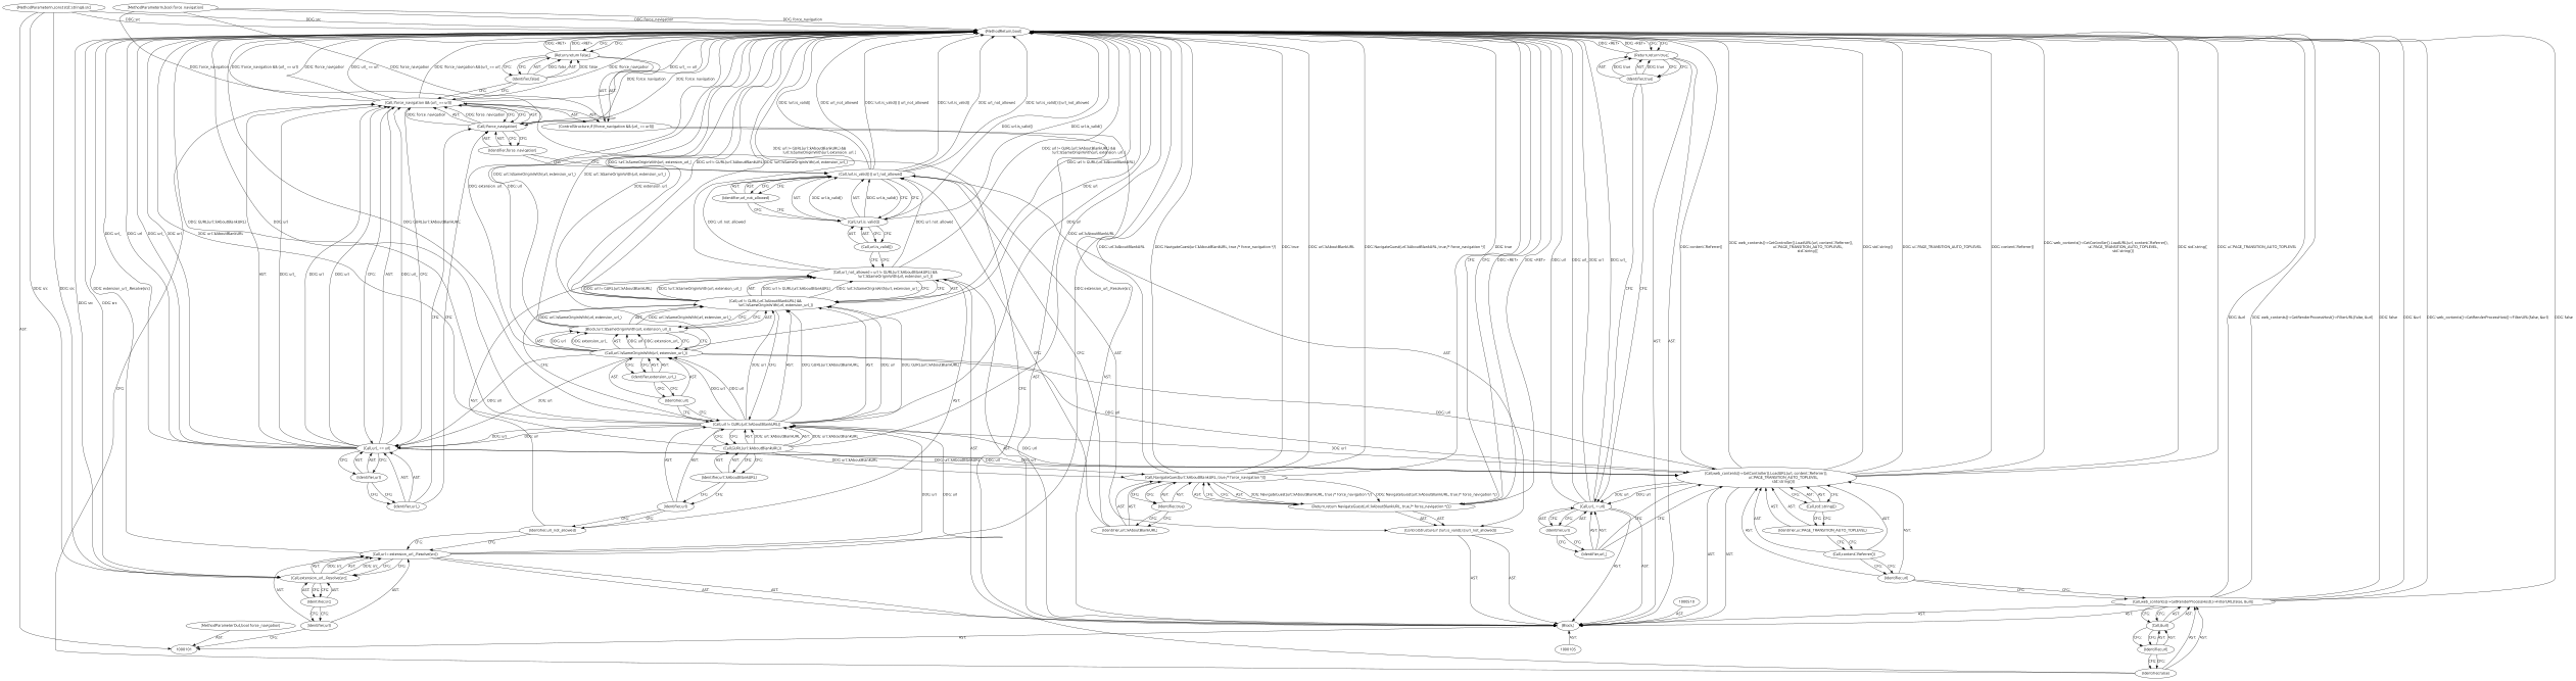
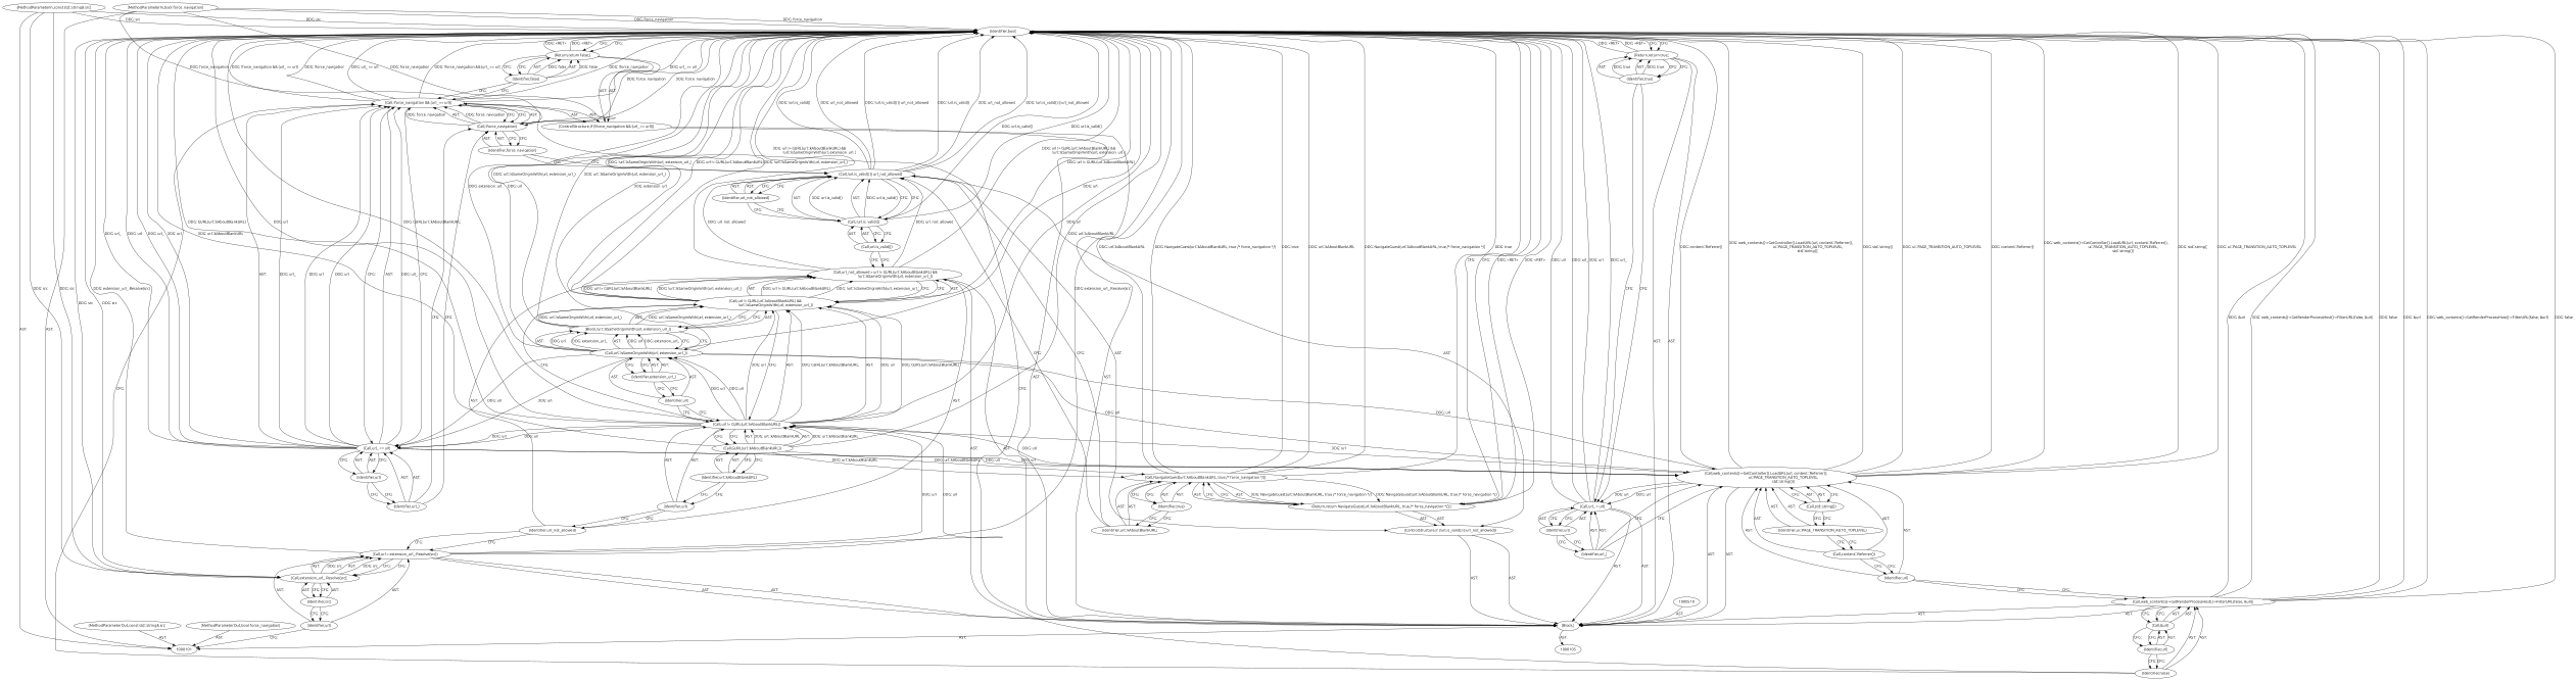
  digraph {
    fontname=Ubuntu
    node [fontname=Ubuntu]
    edge [fontname=Ubuntu]
-   n1 [label="(MethodReturn,bool)"]
+   n1 [label="(Identifier,bool)"]
    n2 [label="(Return,return false;)"]
    n3 [label="(Return,return true;)"]
    n4 [label="(Return,return NavigateGuest(url::kAboutBlankURL, true /* force_navigation */);)"]
    n5 [label="(ControlStructure,if (!force_navigation && (url_ == url)))"]
    n6 [label="(Identifier,false)"]
    n7 [label="(Block,)"]
    n8 [label="(Identifier,true)"]
    n9 [label="(Call,NavigateGuest(url::kAboutBlankURL, true /* force_navigation */))"]
    n10 [label="(ControlStructure,if (!url.is_valid() || url_not_allowed))"]
    n11 [label="(MethodParameterIn,const std::string& src)"]
    1000101
    n13 [label="(Call,extension_url_.Resolve(src))"]
    n14 [label="(Identifier,src)"]
    n15 [label="(Call,url = extension_url_.Resolve(src))"]
+   n16 [label="(MethodParameterOut,const std::string& src)"]
    n17 [label="(Call,url_ == url)"]
    n18 [label="(Identifier,url)"]
    n19 [label="(Call,!force_navigation && (url_ == url))"]
    n20 [label="(Call,web_contents()->GetController().LoadURL(url, content::Referrer(),\n                                          ui::PAGE_TRANSITION_AUTO_TOPLEVEL,\n                                          std::string()))"]
    n21 [label="(Identifier,url_)"]
    n22 [label="(Call,!force_navigation)"]
    n23 [label="(Call,std::string())"]
    n24 [label="(Call,url_ = url)"]
    n25 [label="(Identifier,force_navigation)"]
    n26 [label="(Call,!url.is_valid() || url_not_allowed)"]
    n27 [label="(Identifier,url_not_allowed)"]
    n28 [label="(Call,!url.is_valid())"]
    n29 [label="(Call,web_contents()->GetRenderProcessHost()->FilterURL(false, &url))"]
    n30 [label="(Call,&url)"]
    n31 [label="(Identifier,url)"]
    n32 [label="(Identifier,false)"]
    n33 [label="(Identifier,ui::PAGE_TRANSITION_AUTO_TOPLEVEL)"]
    n34 [label="(Identifier,url)"]
    n35 [label="(Identifier,url)"]
    n36 [label="(Call,content::Referrer())"]
    n37 [label="(Identifier,url_)"]
    n38 [label="(MethodParameterIn,bool force_navigation)"]
    n39 [label="(MethodParameterOut,bool force_navigation)"]
    n40 [label="(Identifier,url)"]
    n41 [label="(Call,url != GURL(url::kAboutBlankURL))"]
    n42 [label="(Call,url != GURL(url::kAboutBlankURL) &&\n                         !url::IsSameOriginWith(url, extension_url_))"]
    n43 [label="(Call,GURL(url::kAboutBlankURL))"]
    n44 [label="(Call,url::IsSameOriginWith(url, extension_url_))"]
    n45 [label="(Call,url_not_allowed = url != GURL(url::kAboutBlankURL) &&\n                         !url::IsSameOriginWith(url, extension_url_))"]
    n46 [label="(Block,!url::IsSameOriginWith(url, extension_url_))"]
    n47 [label="(Identifier,url::kAboutBlankURL)"]
    n48 [label="(Identifier,extension_url_)"]
    n49 [label="(Identifier,url)"]
    n50 [label="(Identifier,url_not_allowed)"]
    n51 [label="(Identifier,true)"]
    n52 [label="(Identifier,url)"]
    n53 [label="(Call,url.is_valid())"]
    n54 [label="(Identifier,url::kAboutBlankURL)"]
    1000105
    n56 [label=1000510]
    n1 -> n2 [label="CFG: "]
    n1 -> n2 [label="CFG: "]
    n1 -> n3 [label="CFG: "]
    n1 -> n3 [label="CFG: "]
    n1 -> n4 [label="CFG: "]
    n1 -> n4 [label="CFG: "]
    n2 -> n1 [label="DDG: <RET>"]
    n2 -> n1 [label="DDG: <RET>"]
    n2 -> n5 [label="AST: "]
    n2 -> n5 [label="AST: "]
    n2 -> n6 [label="CFG: "]
    n2 -> n6 [label="CFG: "]
    n3 -> n1 [label="DDG: <RET>"]
    n3 -> n1 [label="DDG: <RET>"]
    n3 -> n7 [label="AST: "]
    n3 -> n7 [label="AST: "]
    n3 -> n8 [label="CFG: "]
    n3 -> n8 [label="CFG: "]
    n4 -> n1 [label="DDG: <RET>"]
    n4 -> n1 [label="DDG: <RET>"]
    n4 -> n9 [label="CFG: "]
    n4 -> n9 [label="CFG: "]
    n4 -> n10 [label="AST: "]
    n4 -> n10 [label="AST: "]
    n5 -> n7 [label="AST: "]
    n5 -> n7 [label="AST: "]
    n6 -> n2 [label="AST: "]
    n6 -> n2 [label="DDG: false"]
    n6 -> n2 [label="AST: "]
    n6 -> n2 [label="DDG: false"]
    n6 -> n19 [label="CFG: "]
    n6 -> n19 [label="CFG: "]
    n7 -> 1000101 [label="AST: "]
    n8 -> n3 [label="AST: "]
    n8 -> n3 [label="DDG: true"]
    n8 -> n3 [label="AST: "]
    n8 -> n3 [label="DDG: true"]
    n8 -> n24 [label="CFG: "]
    n8 -> n24 [label="CFG: "]
    n9 -> n1 [label="DDG: NavigateGuest(url::kAboutBlankURL, true /* force_navigation */)"]
    n9 -> n1 [label="DDG: true"]
    n9 -> n1 [label="DDG: url::kAboutBlankURL"]
    n9 -> n1 [label="DDG: NavigateGuest(url::kAboutBlankURL, true /* force_navigation */)"]
    n9 -> n1 [label="DDG: true"]
    n9 -> n1 [label="DDG: url::kAboutBlankURL"]
    n9 -> n4 [label="AST: "]
    n9 -> n4 [label="DDG: NavigateGuest(url::kAboutBlankURL, true /* force_navigation */)"]
    n9 -> n4 [label="AST: "]
    n9 -> n4 [label="DDG: NavigateGuest(url::kAboutBlankURL, true /* force_navigation */)"]
    n9 -> n51 [label="CFG: "]
    n9 -> n51 [label="CFG: "]
    n10 -> n7 [label="AST: "]
    n10 -> n7 [label="AST: "]
    n11 -> n1 [label="DDG: src"]
    n11 -> n1 [label="DDG: src"]
    n11 -> 1000101 [label="AST: "]
    n11 -> n13 [label="DDG: src"]
    n11 -> n13 [label="DDG: src"]
    n13 -> n1 [label="DDG: src"]
    n13 -> n1 [label="DDG: src"]
    n13 -> n14 [label="CFG: "]
    n13 -> n14 [label="CFG: "]
    n13 -> n15 [label="AST: "]
    n13 -> n15 [label="DDG: src"]
    n13 -> n15 [label="AST: "]
    n13 -> n15 [label="DDG: src"]
    n14 -> n13 [label="AST: "]
    n14 -> n13 [label="AST: "]
    n14 -> n40 [label="CFG: "]
    n14 -> n40 [label="CFG: "]
    n15 -> n1 [label="DDG: extension_url_.Resolve(src)"]
    n15 -> n1 [label="DDG: extension_url_.Resolve(src)"]
    n15 -> n7 [label="AST: "]
    n15 -> n7 [label="AST: "]
    n15 -> n13 [label="CFG: "]
    n15 -> n13 [label="CFG: "]
    n15 -> n41 [label="DDG: url"]
    n15 -> n41 [label="DDG: url"]
+   n16 -> 1000101 [label="AST: "]
    n17 -> n1 [label="DDG: url_"]
    n17 -> n1 [label="DDG: url"]
    n17 -> n1 [label="DDG: url_"]
    n17 -> n1 [label="DDG: url"]
    n17 -> n18 [label="CFG: "]
    n17 -> n18 [label="CFG: "]
    n17 -> n19 [label="AST: "]
    n17 -> n19 [label="DDG: url_"]
    n17 -> n19 [label="DDG: url"]
    n17 -> n19 [label="AST: "]
    n17 -> n19 [label="DDG: url_"]
    n17 -> n19 [label="DDG: url"]
    n17 -> n20 [label="DDG: url"]
    n17 -> n20 [label="DDG: url"]
    n18 -> n17 [label="AST: "]
    n18 -> n17 [label="AST: "]
    n18 -> n21 [label="CFG: "]
    n18 -> n21 [label="CFG: "]
    n19 -> n1 [label="DDG: !force_navigation && (url_ == url)"]
    n19 -> n1 [label="DDG: !force_navigation"]
    n19 -> n1 [label="DDG: url_ == url"]
    n19 -> n1 [label="DDG: !force_navigation && (url_ == url)"]
    n19 -> n1 [label="DDG: !force_navigation"]
    n19 -> n1 [label="DDG: url_ == url"]
    n19 -> n5 [label="AST: "]
    n19 -> n5 [label="AST: "]
    n19 -> n17 [label="CFG: "]
    n19 -> n17 [label="CFG: "]
    n19 -> n22 [label="CFG: "]
    n19 -> n22 [label="CFG: "]
    n20 -> n1 [label="DDG: content::Referrer()"]
    n20 -> n1 [label="DDG: web_contents()->GetController().LoadURL(url, content::Referrer(),\n                                          ui::PAGE_TRANSITION_AUTO_TOPLEVEL,\n                                          std::string())"]
    n20 -> n1 [label="DDG: std::string()"]
    n20 -> n1 [label="DDG: ui::PAGE_TRANSITION_AUTO_TOPLEVEL"]
    n20 -> n1 [label="DDG: content::Referrer()"]
    n20 -> n1 [label="DDG: web_contents()->GetController().LoadURL(url, content::Referrer(),\n                                          ui::PAGE_TRANSITION_AUTO_TOPLEVEL,\n                                          std::string())"]
    n20 -> n1 [label="DDG: std::string()"]
    n20 -> n1 [label="DDG: ui::PAGE_TRANSITION_AUTO_TOPLEVEL"]
    n20 -> n7 [label="AST: "]
    n20 -> n7 [label="AST: "]
    n20 -> n23 [label="CFG: "]
    n20 -> n23 [label="CFG: "]
    n20 -> n24 [label="DDG: url"]
    n20 -> n24 [label="DDG: url"]
    n21 -> n17 [label="AST: "]
    n21 -> n17 [label="AST: "]
    n21 -> n22 [label="CFG: "]
    n21 -> n22 [label="CFG: "]
    n22 -> n1 [label="DDG: force_navigation"]
    n22 -> n1 [label="DDG: force_navigation"]
    n22 -> n19 [label="AST: "]
    n22 -> n19 [label="DDG: force_navigation"]
    n22 -> n19 [label="AST: "]
    n22 -> n19 [label="DDG: force_navigation"]
    n22 -> n25 [label="CFG: "]
    n22 -> n25 [label="CFG: "]
    n23 -> n20 [label="AST: "]
    n23 -> n20 [label="AST: "]
    n23 -> n33 [label="CFG: "]
    n23 -> n33 [label="CFG: "]
    n24 -> n1 [label="DDG: url"]
    n24 -> n1 [label="DDG: url_"]
    n24 -> n1 [label="DDG: url"]
    n24 -> n1 [label="DDG: url_"]
    n24 -> n7 [label="AST: "]
    n24 -> n7 [label="AST: "]
    n24 -> n34 [label="CFG: "]
    n24 -> n34 [label="CFG: "]
    n25 -> n22 [label="AST: "]
    n25 -> n22 [label="AST: "]
    n25 -> n26 [label="CFG: "]
    n25 -> n26 [label="CFG: "]
    n26 -> n1 [label="DDG: !url.is_valid()"]
    n26 -> n1 [label="DDG: url_not_allowed"]
    n26 -> n1 [label="DDG: !url.is_valid() || url_not_allowed"]
    n26 -> n1 [label="DDG: !url.is_valid()"]
    n26 -> n1 [label="DDG: url_not_allowed"]
    n26 -> n1 [label="DDG: !url.is_valid() || url_not_allowed"]
    n26 -> n10 [label="AST: "]
    n26 -> n10 [label="AST: "]
    n26 -> n27 [label="CFG: "]
    n26 -> n27 [label="CFG: "]
    n26 -> n28 [label="CFG: "]
    n26 -> n28 [label="CFG: "]
    n27 -> n26 [label="AST: "]
    n27 -> n26 [label="AST: "]
    n27 -> n28 [label="CFG: "]
    n27 -> n28 [label="CFG: "]
    n28 -> n1 [label="DDG: url.is_valid()"]
    n28 -> n1 [label="DDG: url.is_valid()"]
    n28 -> n26 [label="AST: "]
    n28 -> n26 [label="DDG: url.is_valid()"]
    n28 -> n26 [label="AST: "]
    n28 -> n26 [label="DDG: url.is_valid()"]
    n28 -> n53 [label="CFG: "]
    n28 -> n53 [label="CFG: "]
    n29 -> n1 [label="DDG: &url"]
    n29 -> n1 [label="DDG: web_contents()->GetRenderProcessHost()->FilterURL(false, &url)"]
    n29 -> n1 [label="DDG: false"]
    n29 -> n1 [label="DDG: &url"]
    n29 -> n1 [label="DDG: web_contents()->GetRenderProcessHost()->FilterURL(false, &url)"]
    n29 -> n1 [label="DDG: false"]
    n29 -> n7 [label="AST: "]
    n29 -> n7 [label="AST: "]
    n29 -> n30 [label="CFG: "]
    n29 -> n30 [label="CFG: "]
    n30 -> n29 [label="AST: "]
    n30 -> n29 [label="AST: "]
    n30 -> n31 [label="CFG: "]
    n30 -> n31 [label="CFG: "]
    n31 -> n30 [label="AST: "]
    n31 -> n30 [label="AST: "]
    n31 -> n32 [label="CFG: "]
    n31 -> n32 [label="CFG: "]
    n32 -> n19 [label="CFG: "]
    n32 -> n19 [label="CFG: "]
    n32 -> n29 [label="AST: "]
    n32 -> n29 [label="AST: "]
    n33 -> n20 [label="AST: "]
    n33 -> n20 [label="AST: "]
    n33 -> n36 [label="CFG: "]
    n33 -> n36 [label="CFG: "]
    n34 -> n24 [label="AST: "]
    n34 -> n24 [label="AST: "]
    n34 -> n37 [label="CFG: "]
    n34 -> n37 [label="CFG: "]
    n35 -> n20 [label="AST: "]
    n35 -> n20 [label="AST: "]
    n35 -> n29 [label="CFG: "]
    n35 -> n29 [label="CFG: "]
    n36 -> n20 [label="AST: "]
    n36 -> n20 [label="AST: "]
    n36 -> n35 [label="CFG: "]
    n36 -> n35 [label="CFG: "]
    n37 -> n20 [label="CFG: "]
    n37 -> n20 [label="CFG: "]
    n37 -> n24 [label="AST: "]
    n37 -> n24 [label="AST: "]
    n38 -> n1 [label="DDG: force_navigation"]
    n38 -> n1 [label="DDG: force_navigation"]
+   n38 -> 1000101 [label="AST: "]
    n38 -> n22 [label="DDG: force_navigation"]
    n38 -> n22 [label="DDG: force_navigation"]
    n39 -> 1000101 [label="AST: "]
    n40 -> 1000101 [label="CFG: "]
    n40 -> n15 [label="AST: "]
    n40 -> n15 [label="AST: "]
    n41 -> n1 [label="DDG: url"]
    n41 -> n1 [label="DDG: GURL(url::kAboutBlankURL)"]
    n41 -> n1 [label="DDG: url"]
    n41 -> n1 [label="DDG: GURL(url::kAboutBlankURL)"]
    n41 -> n17 [label="DDG: url"]
    n41 -> n17 [label="DDG: url"]
    n41 -> n20 [label="DDG: url"]
    n41 -> n20 [label="DDG: url"]
    n41 -> n42 [label="AST: "]
    n41 -> n42 [label="DDG: url"]
    n41 -> n42 [label="DDG: GURL(url::kAboutBlankURL)"]
    n41 -> n42 [label="AST: "]
    n41 -> n42 [label="DDG: url"]
    n41 -> n42 [label="DDG: GURL(url::kAboutBlankURL)"]
    n41 -> n43 [label="CFG: "]
    n41 -> n43 [label="CFG: "]
    n41 -> n44 [label="DDG: url"]
    n41 -> n44 [label="DDG: url"]
    n42 -> n1 [label="DDG: url != GURL(url::kAboutBlankURL)"]
    n42 -> n1 [label="DDG: !url::IsSameOriginWith(url, extension_url_)"]
    n42 -> n1 [label="DDG: url != GURL(url::kAboutBlankURL)"]
    n42 -> n1 [label="DDG: !url::IsSameOriginWith(url, extension_url_)"]
    n42 -> n41 [label="CFG: "]
    n42 -> n41 [label="CFG: "]
    n42 -> n45 [label="AST: "]
    n42 -> n45 [label="DDG: url != GURL(url::kAboutBlankURL)"]
    n42 -> n45 [label="DDG: !url::IsSameOriginWith(url, extension_url_)"]
    n42 -> n45 [label="AST: "]
    n42 -> n45 [label="DDG: url != GURL(url::kAboutBlankURL)"]
    n42 -> n45 [label="DDG: !url::IsSameOriginWith(url, extension_url_)"]
    n42 -> n46 [label="CFG: "]
    n42 -> n46 [label="CFG: "]
    n43 -> n1 [label="DDG: url::kAboutBlankURL"]
    n43 -> n1 [label="DDG: url::kAboutBlankURL"]
    n43 -> n9 [label="DDG: url::kAboutBlankURL"]
    n43 -> n9 [label="DDG: url::kAboutBlankURL"]
    n43 -> n41 [label="AST: "]
    n43 -> n41 [label="DDG: url::kAboutBlankURL"]
    n43 -> n41 [label="AST: "]
    n43 -> n41 [label="DDG: url::kAboutBlankURL"]
    n43 -> n47 [label="CFG: "]
    n43 -> n47 [label="CFG: "]
    n44 -> n1 [label="DDG: extension_url_"]
    n44 -> n1 [label="DDG: url"]
    n44 -> n1 [label="DDG: extension_url_"]
    n44 -> n1 [label="DDG: url"]
    n44 -> n17 [label="DDG: url"]
    n44 -> n17 [label="DDG: url"]
    n44 -> n20 [label="DDG: url"]
    n44 -> n20 [label="DDG: url"]
    n44 -> n46 [label="AST: "]
    n44 -> n46 [label="DDG: url"]
    n44 -> n46 [label="DDG: extension_url_"]
    n44 -> n46 [label="AST: "]
    n44 -> n46 [label="DDG: url"]
    n44 -> n46 [label="DDG: extension_url_"]
    n44 -> n48 [label="CFG: "]
    n44 -> n48 [label="CFG: "]
    n45 -> n1 [label="DDG: url != GURL(url::kAboutBlankURL) &&\n                         !url::IsSameOriginWith(url, extension_url_)"]
    n45 -> n1 [label="DDG: url != GURL(url::kAboutBlankURL) &&\n                         !url::IsSameOriginWith(url, extension_url_)"]
    n45 -> n7 [label="AST: "]
    n45 -> n7 [label="AST: "]
    n45 -> n26 [label="DDG: url_not_allowed"]
    n45 -> n26 [label="DDG: url_not_allowed"]
    n45 -> n42 [label="CFG: "]
    n45 -> n42 [label="CFG: "]
    n46 -> n1 [label="DDG: url::IsSameOriginWith(url, extension_url_)"]
    n46 -> n1 [label="DDG: url::IsSameOriginWith(url, extension_url_)"]
    n46 -> n42 [label="AST: "]
    n46 -> n42 [label="DDG: url::IsSameOriginWith(url, extension_url_)"]
    n46 -> n42 [label="AST: "]
    n46 -> n42 [label="DDG: url::IsSameOriginWith(url, extension_url_)"]
    n46 -> n44 [label="CFG: "]
    n46 -> n44 [label="CFG: "]
    n47 -> n43 [label="AST: "]
    n47 -> n43 [label="AST: "]
    n47 -> n49 [label="CFG: "]
    n47 -> n49 [label="CFG: "]
    n48 -> n44 [label="AST: "]
    n48 -> n44 [label="AST: "]
    n48 -> n52 [label="CFG: "]
    n48 -> n52 [label="CFG: "]
    n49 -> n41 [label="AST: "]
    n49 -> n41 [label="AST: "]
    n49 -> n50 [label="CFG: "]
    n49 -> n50 [label="CFG: "]
    n50 -> n15 [label="CFG: "]
    n50 -> n15 [label="CFG: "]
    n50 -> n45 [label="AST: "]
    n50 -> n45 [label="AST: "]
    n51 -> n9 [label="AST: "]
    n51 -> n9 [label="AST: "]
    n51 -> n54 [label="CFG: "]
    n51 -> n54 [label="CFG: "]
    n52 -> n41 [label="CFG: "]
    n52 -> n41 [label="CFG: "]
    n52 -> n44 [label="AST: "]
    n52 -> n44 [label="AST: "]
    n53 -> n28 [label="AST: "]
    n53 -> n28 [label="AST: "]
    n53 -> n45 [label="CFG: "]
    n53 -> n45 [label="CFG: "]
    n54 -> n9 [label="AST: "]
    n54 -> n9 [label="AST: "]
    n54 -> n26 [label="CFG: "]
    n54 -> n26 [label="CFG: "]
-   1000105 -> n7 [label="AST: "]
+   n7 -> 1000105 [label="AST: "]
    n56 -> n7 [label="AST: "]
  }
